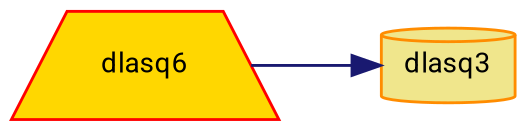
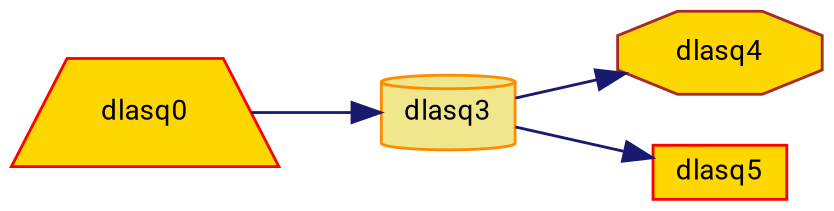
  digraph {
    fontname=Roboto
    rankdir=LR
    node [color=red fillcolor=gold fontname=Roboto fontsize=10 style=filled]
    edge [color=midnightblue fontname=Roboto fontsize=10 labelfontname=Helvetica labelfontsize=10 style=solid]
    n1 [color=darkorange fillcolor=khaki fontcolor=black height=0.2 label=dlasq3 shape=cylinder width=0.4]
-   n4 [height=0.2 label=dlasq6 shape=trapezium width=0.4]
+   n2 [color=brown height=0.2 label=dlasq4 shape=octagon width=0.4]
+   n3 [height=0.2 label=dlasq5 shape=box width=0.4]
+   n4 [height=0.2 label=dlasq0 shape=trapezium width=0.4]
+   n1 -> n2
+   n1 -> n3
    n4 -> n1
  }
